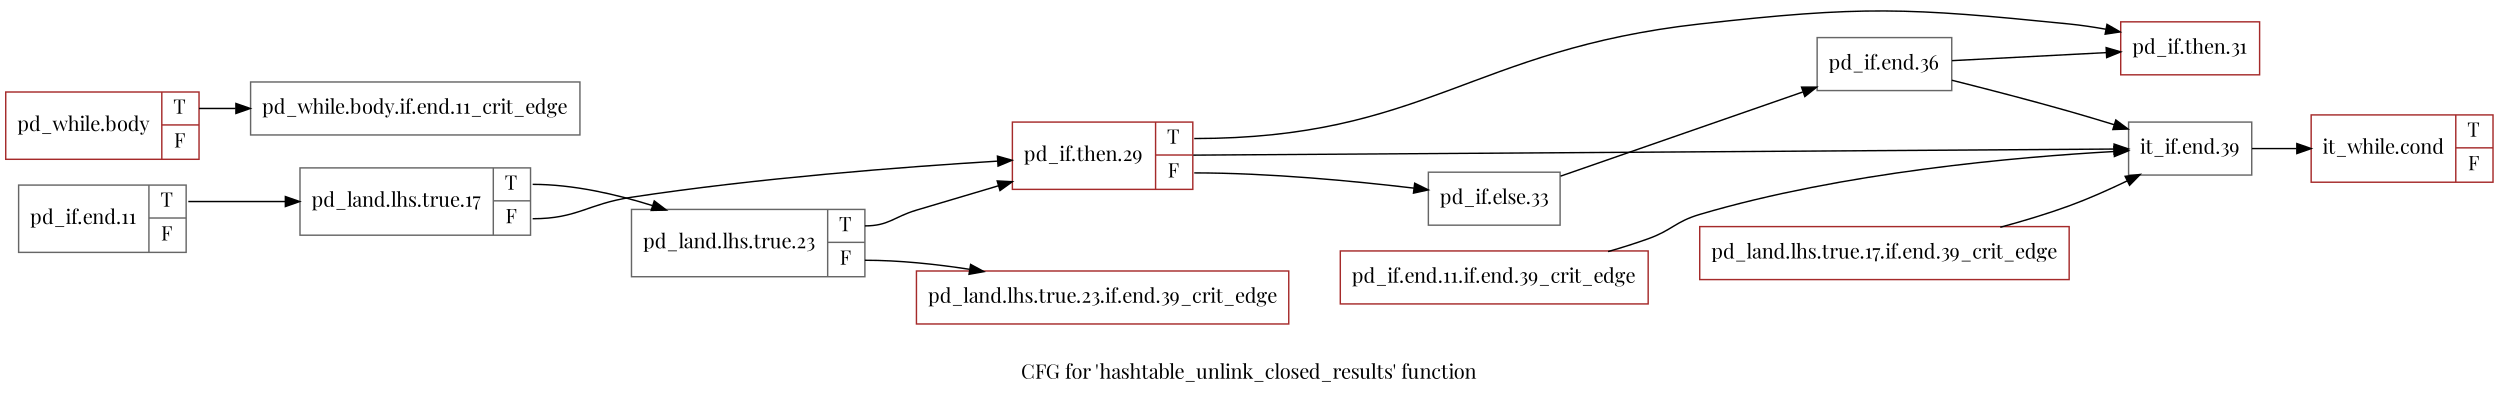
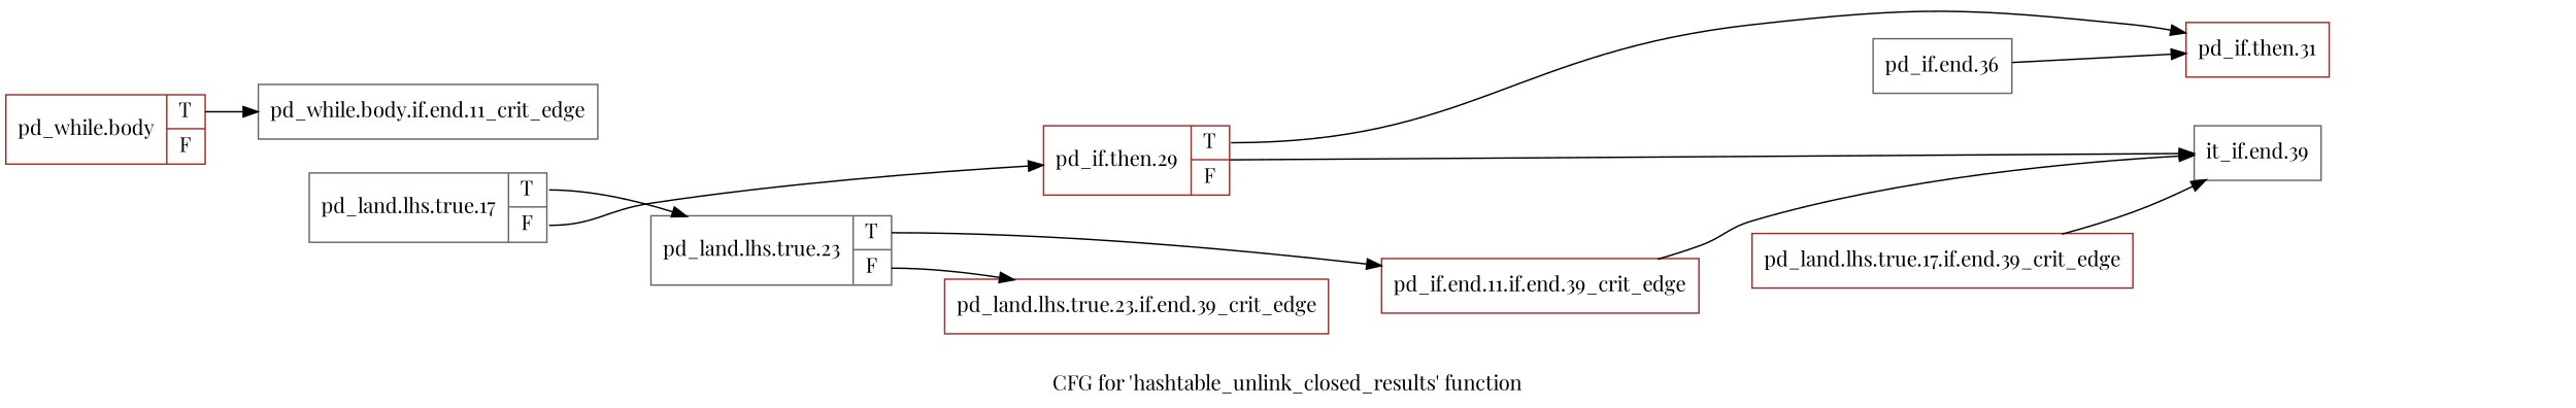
  digraph {
    fontname="Playfair Display"
    label="CFG for 'hashtable_unlink_closed_results' function"
    rankdir=LR
    node [color=brown fontname="Playfair Display" shape=record]
    edge [fontname="Playfair Display"]
-   n1 [label="{it_while.cond|{<s0>T|<s1>F}}"]
    n2 [label="{pd_while.body|{<s0>T|<s1>F}}"]
    n3 [color=gray40 label="{pd_while.body.if.end.11_crit_edge}"]
-   n4 [color=gray40 label="{pd_if.end.11|{<s0>T|<s1>F}}"]
    n5 [color=gray40 label="{pd_land.lhs.true.17|{<s0>T|<s1>F}}"]
    n6 [color=gray40 label="{pd_land.lhs.true.23|{<s0>T|<s1>F}}"]
    n7 [label="{pd_if.then.29|{<s0>T|<s1>F}}"]
    n8 [label="{pd_if.end.11.if.end.39_crit_edge}"]
    n9 [color=gray40 label="{it_if.end.39}"]
    n10 [label="{pd_land.lhs.true.23.if.end.39_crit_edge}"]
    n11 [label="{pd_land.lhs.true.17.if.end.39_crit_edge}"]
    n12 [label="{pd_if.then.31}"]
-   n13 [color=gray40 label="{pd_if.else.33}"]
    n14 [color=gray40 label="{pd_if.end.36}"]
    n2 -> n3 [tailport=s0]
-   n4 -> n5 [tailport=s0]
    n5 -> n6 [tailport=s0]
    n5 -> n7 [tailport=s1]
-   n6 -> n7 [tailport=s0]
+   n6 -> n8 [tailport=s0]
    n6 -> n10 [tailport=s1]
    n7 -> n9
    n7 -> n12 [tailport=s0]
-   n7 -> n13 [tailport=s1]
    n8 -> n9
-   n9 -> n1
    n11 -> n9
-   n13 -> n14
-   n14 -> n9
    n14 -> n12
  }
